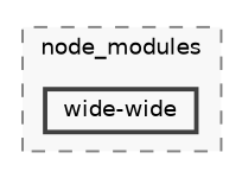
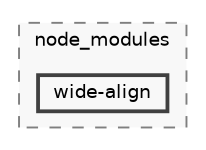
  digraph {
    compound=true
    rankdir=LR
-   n1 [color=grey25 fillcolor="#f8f8f8" fontname=Helvetica fontsize=10 height=0.2 label="wide-wide" shape=box style="filled,bold" width=0.4]
+   n1 [color=grey25 fillcolor="#f8f8f8" fontname=Helvetica fontsize=10 height=0.2 label="wide-align" shape=box style="filled,bold" width=0.4]
    subgraph cluster_1 {
      bgcolor="#f8f8f8"
      fontname=Helvetica
      fontsize=10
      label=node_modules
      pencolor=grey50
      style="filled,dashed"
      n1
    }
  }
